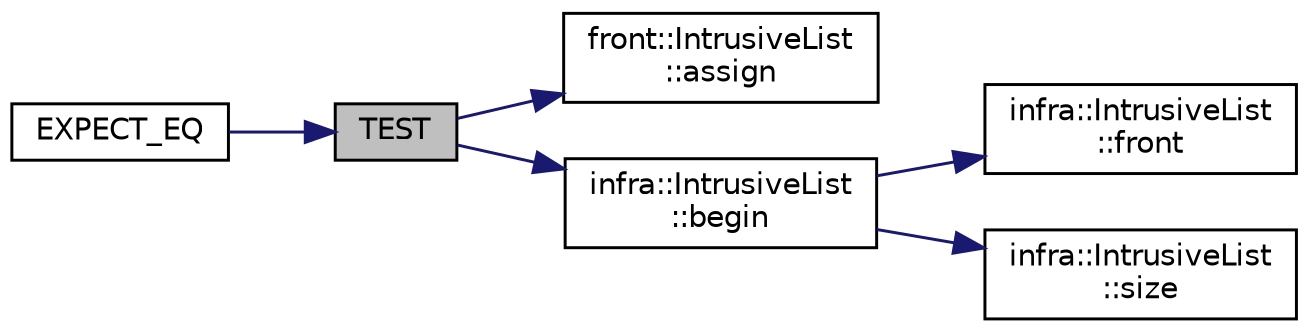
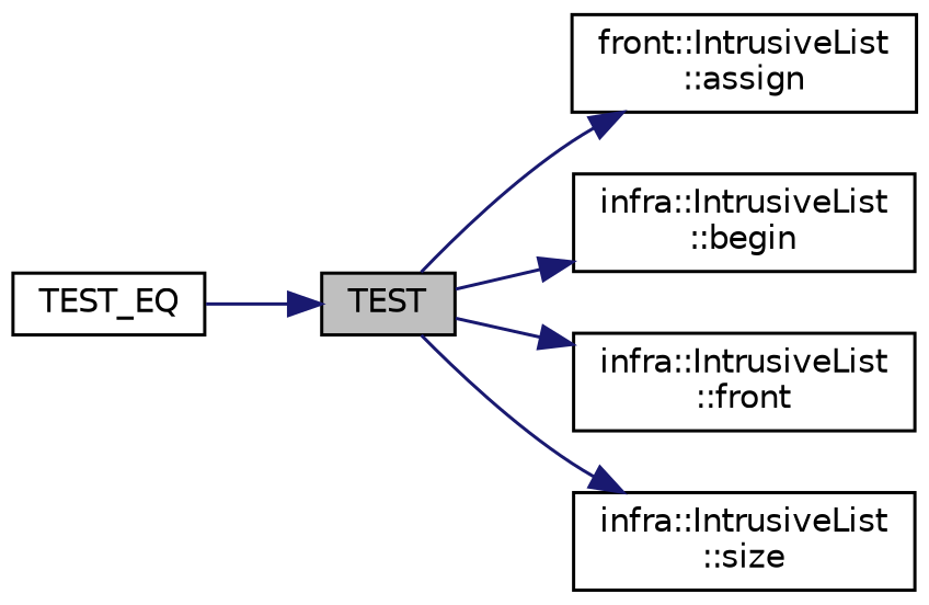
  digraph {
    rankdir=LR
    node [color=black fillcolor=white fontname=Helvetica fontsize=10 shape=record style=filled]
    edge [color=midnightblue fontname=Helvetica fontsize=10 labelfontname=Helvetica labelfontsize=10 style=solid]
    n1 [fillcolor=grey75 fontcolor=black height=0.2 label=TEST width=0.4]
    n2 [height=0.2 label="front::IntrusiveList\l::assign" width=0.4]
    n3 [height=0.2 label="infra::IntrusiveList\l::begin" width=0.4]
    n4 [height=0.2 label="infra::IntrusiveList\l::front" width=0.4]
    n5 [height=0.2 label="infra::IntrusiveList\l::size" width=0.4]
-   n6 [height=0.2 label=EXPECT_EQ width=0.4]
+   n6 [height=0.2 label=TEST_EQ width=0.4]
    n1 -> n2
    n1 -> n3
-   n3 -> n4
-   n3 -> n5
+   n1 -> n4
+   n1 -> n5
    n6 -> n1
  }
